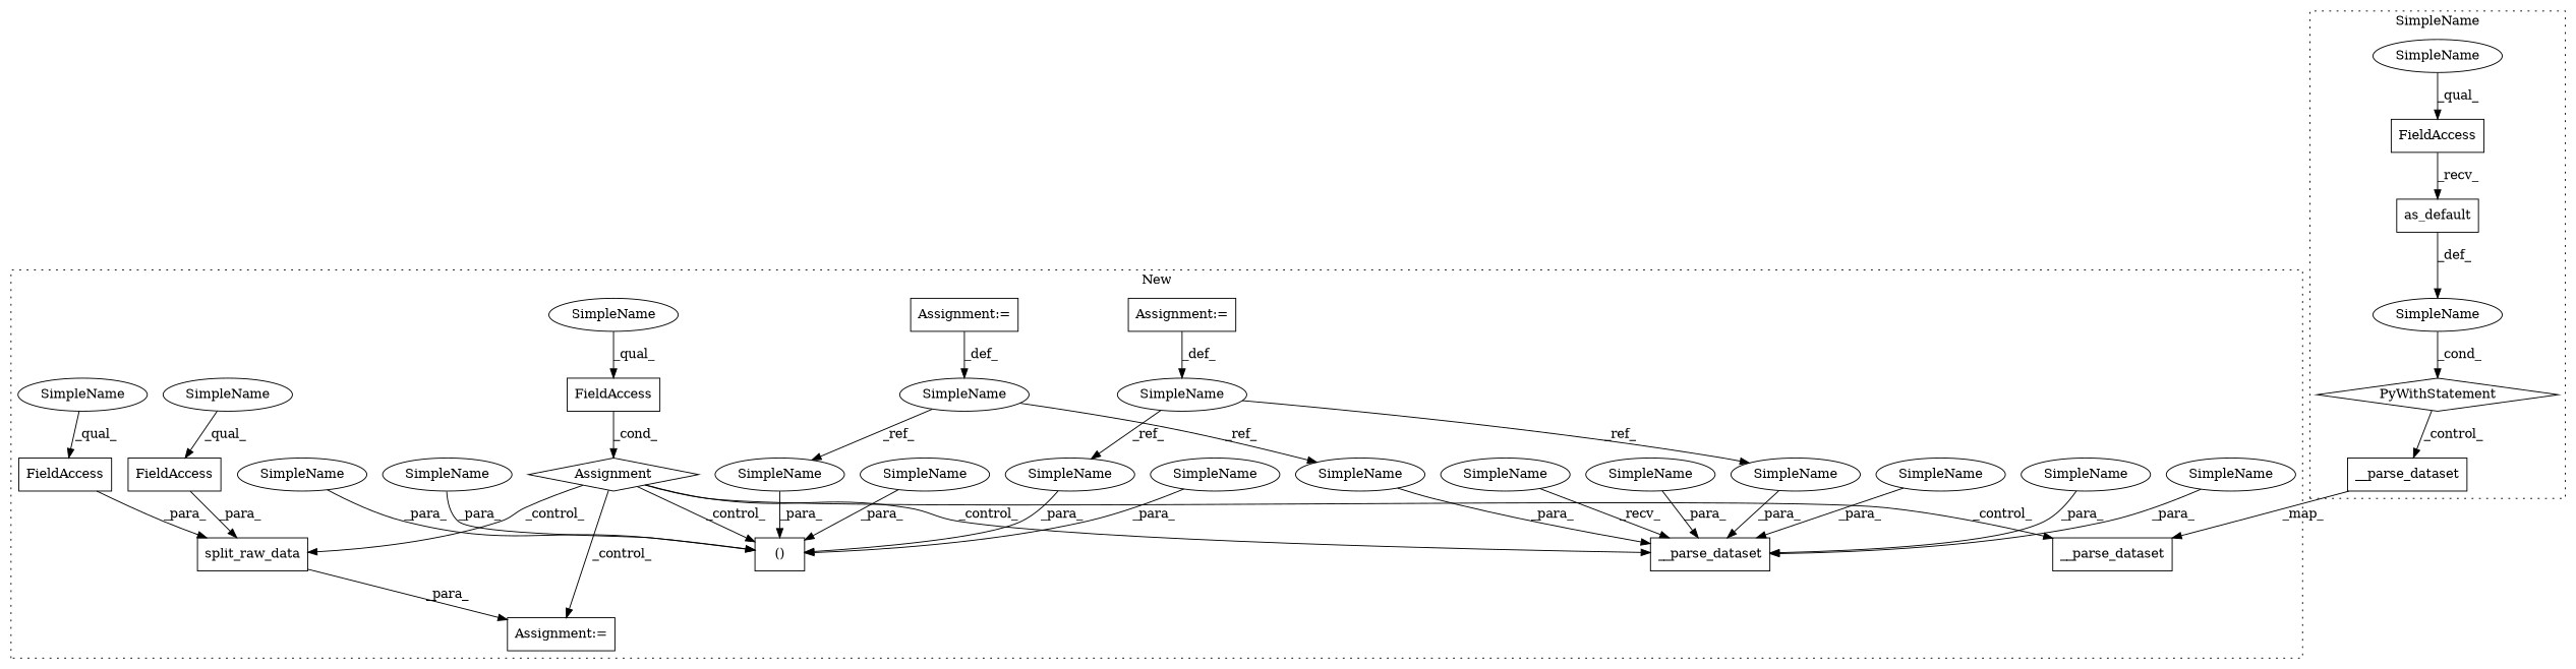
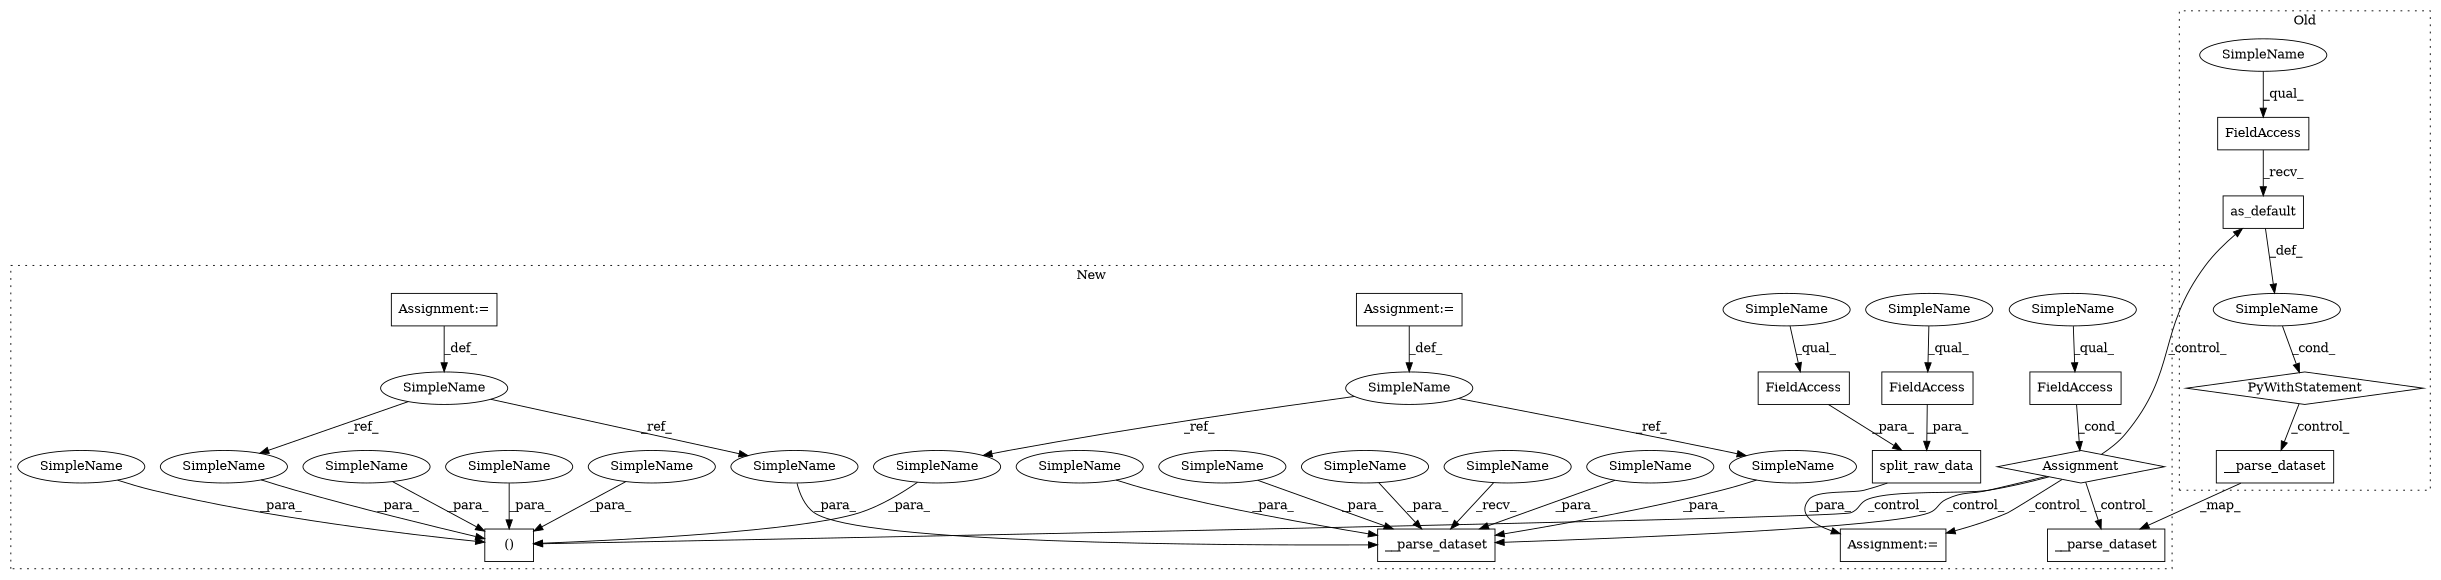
  digraph {
    node [a=42 l=12 s=41980 shape=ellipse]
    n1 [a=32 label=as_default s=41993 shape=box]
    n2 [a=22 label=FieldAccess shape=box]
    n3 [a=104 l="10,2" label=PyWithStatement s="41970,42005" shape=diamond]
    n4 [a=32 l="16,1" label=__parse_dataset s="42020,42085" shape=box]
    n5 [label=SimpleName l="" s=""]
    n6 [l=4 label=SimpleName]
    n7 [a=32 l="15,1" label=split_raw_data s="42957,43045" shape=box]
    n8 [a=22 l=21 label=FieldAccess s=42779 shape=box]
    n9 [a=106 l=126 label="()" s=42821 shape=box]
    n10 [a=32 l="16,1" label=__parse_dataset s="43061,43143" shape=box]
    n11 [a=22 l=30 label=FieldAccess s=43015 shape=box]
    n12 [a=25 l="4,2" label=Assignment s="42775,42800" shape=diamond]
    n13 [l=7 label=SimpleName s=41478]
    n14 [l=8 label=SimpleName s=41517]
    n15 [a=7 l=8 label="Assignment:=" s=41517 shape=box]
    n16 [a=7 l=7 label="Assignment:=" s=41478 shape=box]
    n17 [a=32 l="16,1" label=__parse_dataset s="43347,43412" shape=box]
    n18 [a=22 l=23 label=FieldAccess s=42991 shape=box]
    n19 [a=7 l=2 label="Assignment:=" s=42947 shape=box]
    n20 [label=SimpleName s=43077]
    n21 [label=SimpleName s=42821]
    n22 [label=SimpleName s=43090]
    n23 [label=SimpleName s=42846]
    n24 [l=11 label=SimpleName s=43103]
    n25 [l=11 label=SimpleName s=42871]
    n26 [l=11 label=SimpleName s=43115]
    n27 [l=11 label=SimpleName s=42895]
    n28 [l=7 label=SimpleName s=43136]
    n29 [l=7 label=SimpleName s=42940]
    n30 [l=8 label=SimpleName s=43127]
    n31 [l=8 label=SimpleName s=42919]
    n32 [l=4 label=SimpleName s=43015]
    n33 [l=4 label=SimpleName s=42779]
    n34 [l=4 label=SimpleName s=43056]
    n35 [l=4 label=SimpleName s=42991]
    subgraph cluster_1 {
-     label=SimpleName
+     label=Old
      style=dotted
      n1
      n2
      n3
      n4
      n5
      n6
    }
    subgraph cluster_2 {
      label=New
      style=dotted
      n7
      n8
      n9
      n10
      n11
      n12
      n13
      n14
      n15
      n16
      n17
      n18
      n19
      n20
      n21
      n22
      n23
      n24
      n25
      n26
      n27
      n28
      n29
      n30
      n31
      n32
      n33
      n34
      n35
    }
    n1 -> n5 [label=_def_]
    n2 -> n1 [label=_recv_]
    n3 -> n4 [label=_control_]
    n4 -> n17 [label=_map_]
    n5 -> n3 [label=_cond_]
    n6 -> n2 [label=_qual_]
    n7 -> n19 [label=_para_]
    n8 -> n12 [label=_cond_]
    n11 -> n7 [label=_para_]
-   n12 -> n7 [label=_control_]
+   n12 -> n1 [label=_control_]
    n12 -> n9 [label=_control_]
    n12 -> n10 [label=_control_]
    n12 -> n17 [label=_control_]
    n12 -> n19 [label=_control_]
    n13 -> n28 [label=_ref_]
    n13 -> n29 [label=_ref_]
    n14 -> n30 [label=_ref_]
    n14 -> n31 [label=_ref_]
    n15 -> n14 [label=_def_]
    n16 -> n13 [label=_def_]
    n18 -> n7 [label=_para_]
    n20 -> n10 [label=_para_]
    n21 -> n9 [label=_para_]
    n22 -> n10 [label=_para_]
    n23 -> n9 [label=_para_]
    n24 -> n10 [label=_para_]
    n25 -> n9 [label=_para_]
    n26 -> n10 [label=_para_]
    n27 -> n9 [label=_para_]
    n28 -> n10 [label=_para_]
    n29 -> n9 [label=_para_]
    n30 -> n10 [label=_para_]
    n31 -> n9 [label=_para_]
    n32 -> n11 [label=_qual_]
    n33 -> n8 [label=_qual_]
    n34 -> n10 [label=_recv_]
    n35 -> n18 [label=_qual_]
  }
